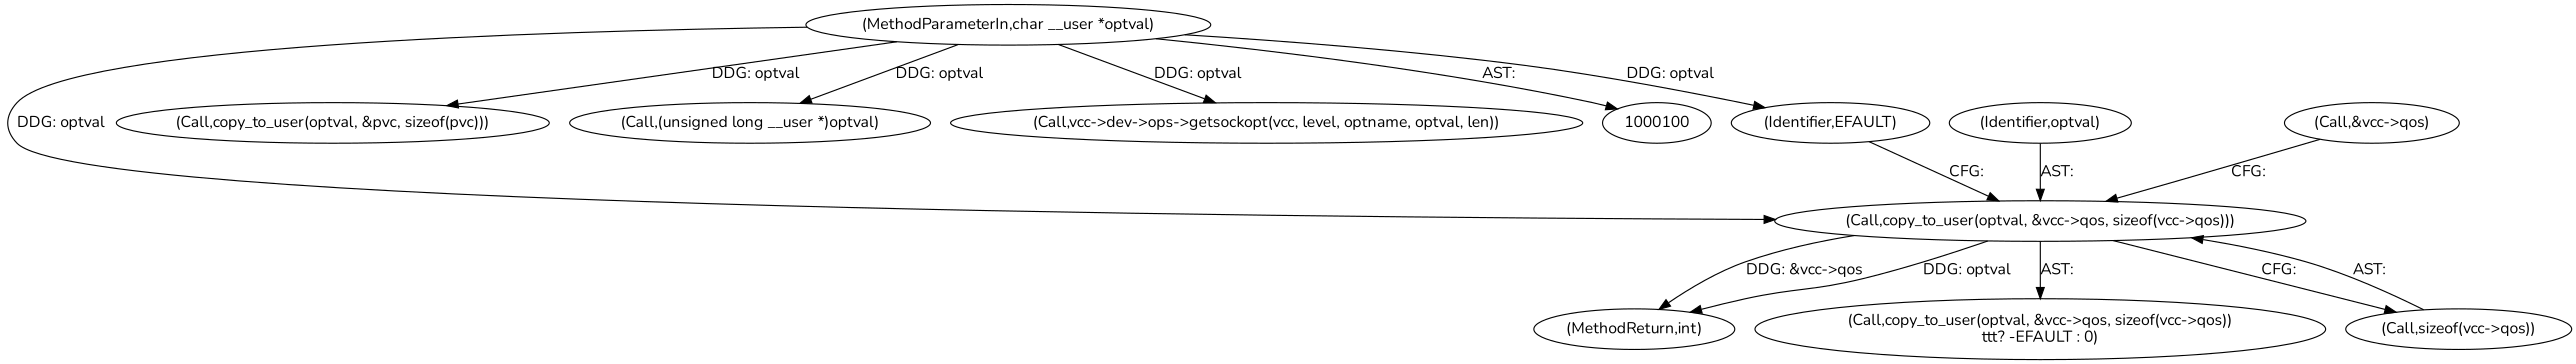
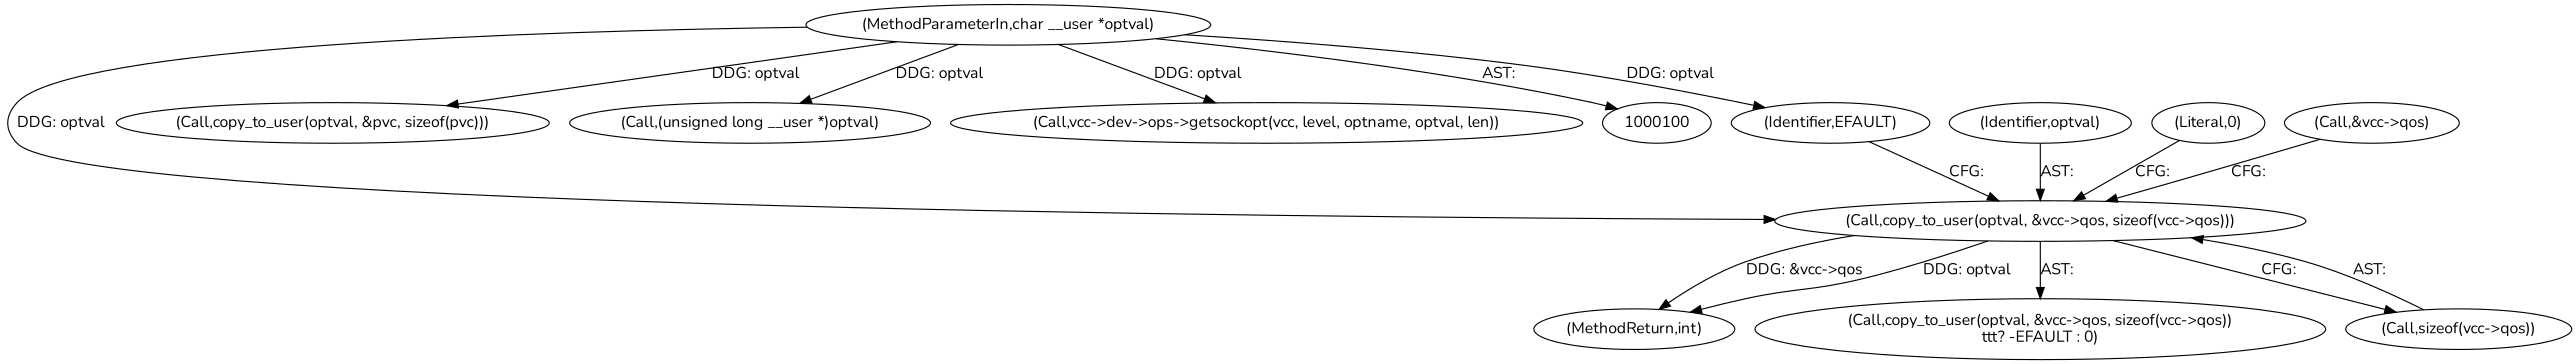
  digraph {
    fontname=Nunito
    node [fontname=Nunito]
    edge [fontname=Nunito]
    n1 [label="(Call,copy_to_user(optval, &vcc->qos, sizeof(vcc->qos)))"]
    n2 [label="(MethodReturn,int)"]
    n3 [label="(Call,copy_to_user(optval, &vcc->qos, sizeof(vcc->qos))\n\t\t\t? -EFAULT : 0)"]
    n4 [label="(Call,sizeof(vcc->qos))"]
    n5 [label="(MethodParameterIn,char __user *optval)"]
    n6 [label="(Call,copy_to_user(optval, &pvc, sizeof(pvc)))"]
    n7 [label="(Call,(unsigned long __user *)optval)"]
    n8 [label="(Call,vcc->dev->ops->getsockopt(vcc, level, optname, optval, len))"]
    1000100
    n10 [label="(Identifier,EFAULT)"]
    n11 [label="(Identifier,optval)"]
+   n12 [label="(Literal,0)"]
    n13 [label="(Call,&vcc->qos)"]
    n1 -> n2 [label="DDG: &vcc->qos"]
    n1 -> n2 [label="DDG: optval"]
    n1 -> n3 [label="AST: "]
    n1 -> n4 [label="CFG: "]
    n4 -> n1 [label="AST: "]
    n5 -> n1 [label="DDG: optval"]
    n5 -> n6 [label="DDG: optval"]
    n5 -> n7 [label="DDG: optval"]
    n5 -> n8 [label="DDG: optval"]
    n5 -> 1000100 [label="AST: "]
    n5 -> n10 [label="DDG: optval"]
    n10 -> n1 [label="CFG: "]
    n11 -> n1 [label="AST: "]
+   n12 -> n1 [label="CFG: "]
    n13 -> n1 [label="CFG: "]
  }
